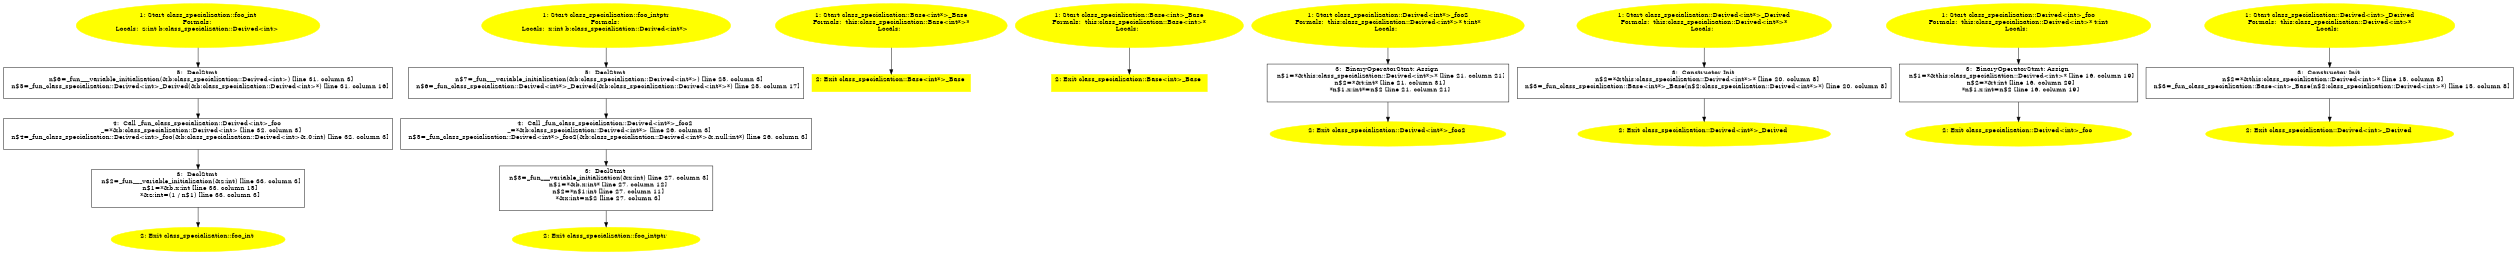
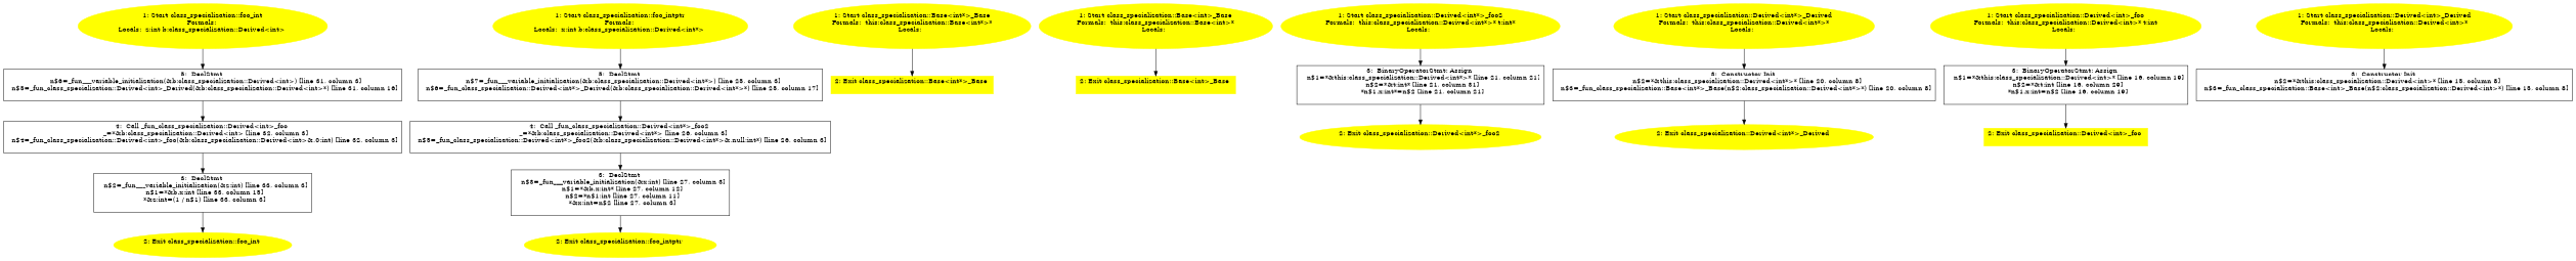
  digraph {
    node [color=yellow style=filled]
    n1 [label="1: Start class_specialization::foo_int\nFormals: \nLocals:  z:int b:class_specialization::Derived<int> \n  "]
    n2 [label="5:  DeclStmt \n   n$6=_fun___variable_initialization(&b:class_specialization::Derived<int>) [line 31, column 3]\n  n$5=_fun_class_specialization::Derived<int>_Derived(&b:class_specialization::Derived<int>*) [line 31, column 16]\n " shape=box color="" style=""]
    n3 [label="4:  Call _fun_class_specialization::Derived<int>_foo \n   _=*&b:class_specialization::Derived<int> [line 32, column 3]\n  n$4=_fun_class_specialization::Derived<int>_foo(&b:class_specialization::Derived<int>&,0:int) [line 32, column 3]\n " shape=box color="" style=""]
    n4 [label="3:  DeclStmt \n   n$2=_fun___variable_initialization(&z:int) [line 33, column 3]\n  n$1=*&b.x:int [line 33, column 15]\n  *&z:int=(1 / n$1) [line 33, column 3]\n " shape=box color="" style=""]
    n5 [label="2: Exit class_specialization::foo_int \n  "]
    n6 [label="1: Start class_specialization::foo_intptr\nFormals: \nLocals:  x:int b:class_specialization::Derived<int*> \n  "]
    n7 [label="5:  DeclStmt \n   n$7=_fun___variable_initialization(&b:class_specialization::Derived<int*>) [line 25, column 3]\n  n$6=_fun_class_specialization::Derived<int*>_Derived(&b:class_specialization::Derived<int*>*) [line 25, column 17]\n " shape=box color="" style=""]
    n8 [label="4:  Call _fun_class_specialization::Derived<int*>_foo2 \n   _=*&b:class_specialization::Derived<int*> [line 26, column 3]\n  n$5=_fun_class_specialization::Derived<int*>_foo2(&b:class_specialization::Derived<int*>&,null:int*) [line 26, column 3]\n " shape=box color="" style=""]
    n9 [label="3:  DeclStmt \n   n$3=_fun___variable_initialization(&x:int) [line 27, column 3]\n  n$1=*&b.x:int* [line 27, column 12]\n  n$2=*n$1:int [line 27, column 11]\n  *&x:int=n$2 [line 27, column 3]\n " shape=box color="" style=""]
    n10 [label="2: Exit class_specialization::foo_intptr \n  "]
    n11 [label="1: Start class_specialization::Base<int*>_Base\nFormals:  this:class_specialization::Base<int*>*\nLocals:  \n  "]
    n12 [label="2: Exit class_specialization::Base<int*>_Base \n  " shape=box]
    n13 [label="1: Start class_specialization::Base<int>_Base\nFormals:  this:class_specialization::Base<int>*\nLocals:  \n  "]
    n14 [label="2: Exit class_specialization::Base<int>_Base \n  " shape=box]
    n15 [label="1: Start class_specialization::Derived<int*>_foo2\nFormals:  this:class_specialization::Derived<int*>* t:int*\nLocals:  \n  "]
    n16 [label="3:  BinaryOperatorStmt: Assign \n   n$1=*&this:class_specialization::Derived<int*>* [line 21, column 21]\n  n$2=*&t:int* [line 21, column 31]\n  *n$1.x:int*=n$2 [line 21, column 21]\n " shape=box color="" style=""]
    n17 [label="2: Exit class_specialization::Derived<int*>_foo2 \n  "]
    n18 [label="1: Start class_specialization::Derived<int*>_Derived\nFormals:  this:class_specialization::Derived<int*>*\nLocals:  \n  "]
    n19 [label="3:  Constructor Init \n   n$2=*&this:class_specialization::Derived<int*>* [line 20, column 8]\n  n$3=_fun_class_specialization::Base<int*>_Base(n$2:class_specialization::Derived<int*>*) [line 20, column 8]\n " shape=box color="" style=""]
    n20 [label="2: Exit class_specialization::Derived<int*>_Derived \n  "]
    n21 [label="1: Start class_specialization::Derived<int>_foo\nFormals:  this:class_specialization::Derived<int>* t:int\nLocals:  \n  "]
    n22 [label="3:  BinaryOperatorStmt: Assign \n   n$1=*&this:class_specialization::Derived<int>* [line 16, column 19]\n  n$2=*&t:int [line 16, column 29]\n  *n$1.x:int=n$2 [line 16, column 19]\n " shape=box color="" style=""]
-   n23 [label="2: Exit class_specialization::Derived<int>_foo \n  "]
+   n23 [label="2: Exit class_specialization::Derived<int>_foo \n  " shape=box]
    n24 [label="1: Start class_specialization::Derived<int>_Derived\nFormals:  this:class_specialization::Derived<int>*\nLocals:  \n  "]
    n25 [label="3:  Constructor Init \n   n$2=*&this:class_specialization::Derived<int>* [line 15, column 8]\n  n$3=_fun_class_specialization::Base<int>_Base(n$2:class_specialization::Derived<int>*) [line 15, column 8]\n " shape=box color="" style=""]
-   n26 [label="2: Exit class_specialization::Derived<int>_Derived \n  "]
    n1 -> n2
    n2 -> n3
    n3 -> n4
    n4 -> n5
    n6 -> n7
    n7 -> n8
    n8 -> n9
    n9 -> n10
    n11 -> n12
    n13 -> n14
    n15 -> n16
    n16 -> n17
    n18 -> n19
    n19 -> n20
    n21 -> n22
    n22 -> n23
    n24 -> n25
-   n25 -> n26
  }
